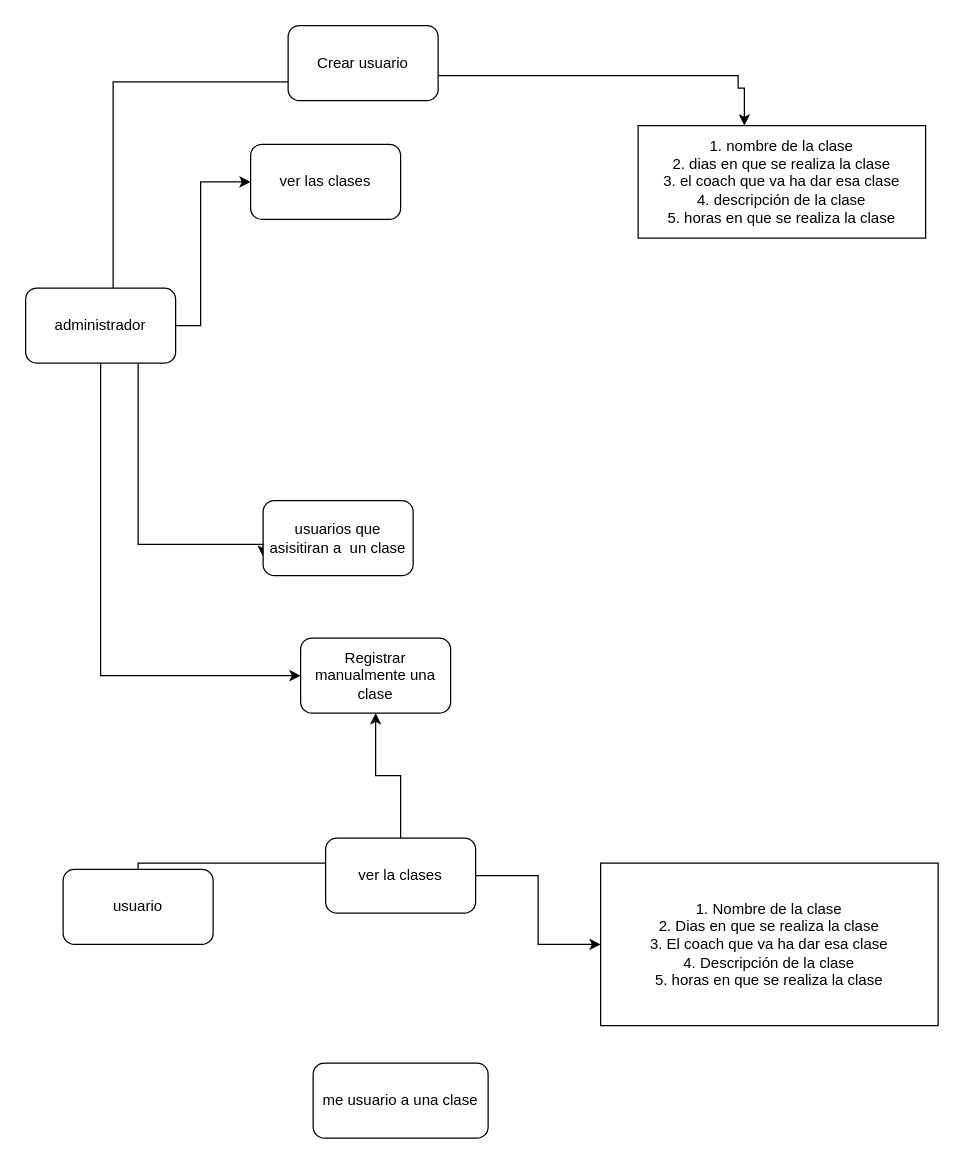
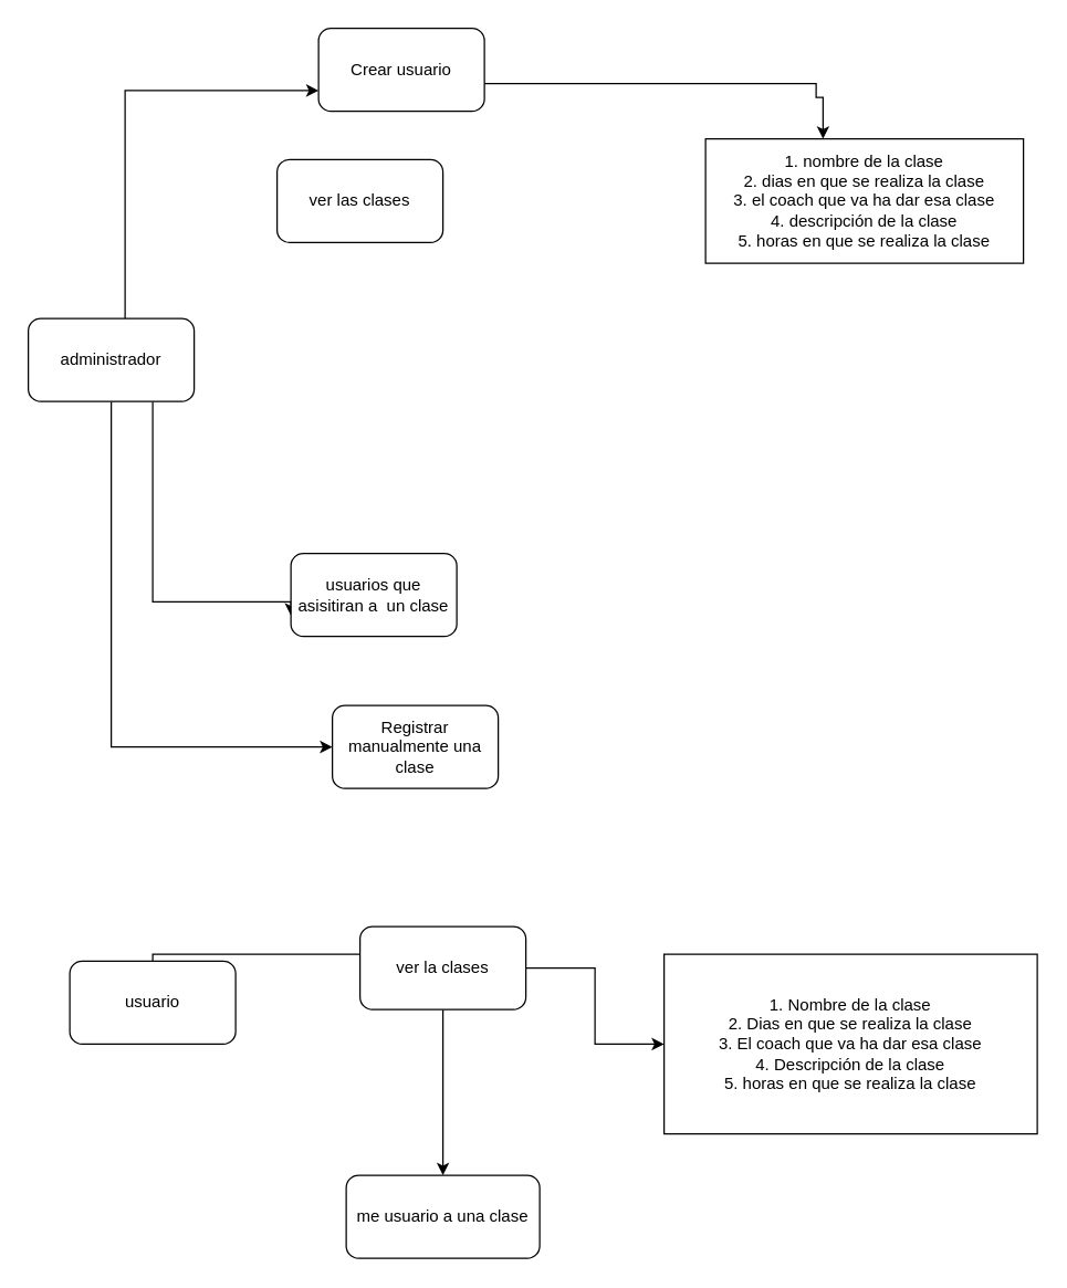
  <mxCell id="0" />
  <mxCell id="1" parent="0" />
  <mxCell id="2" style="edgeStyle=orthogonalEdgeStyle;rounded=0;orthogonalLoop=1;jettySize=auto;html=1;entryX=0;entryY=0.75;entryDx=0;entryDy=0;" parent="1" source="3" target="14" edge="1"><mxGeometry relative="1" as="geometry"><mxPoint x="310" y="500" as="targetPoint" /><Array as="points"><mxPoint x="300" y="690" /><mxPoint x="300" y="715" /></Array></mxGeometry></mxCell>
  <mxCell id="3" value="usuario" style="rounded=1;whiteSpace=wrap;html=1;" parent="1" vertex="1"><mxGeometry x="50" y="695" width="120" height="60" as="geometry" /></mxCell>
- <mxCell id="4" style="edgeStyle=orthogonalEdgeStyle;rounded=0;orthogonalLoop=1;jettySize=auto;html=1;entryX=0;entryY=0.75;entryDx=0;entryDy=0;endArrow=none;" parent="1" source="8" target="10" edge="1"><mxGeometry relative="1" as="geometry"><mxPoint x="250" y="110" as="targetPoint" /><Array as="points"><mxPoint x="90" y="65" /></Array></mxGeometry></mxCell>
+ <mxCell id="4" style="edgeStyle=orthogonalEdgeStyle;rounded=0;orthogonalLoop=1;jettySize=auto;html=1;entryX=0;entryY=0.75;entryDx=0;entryDy=0;" parent="1" source="8" target="10" edge="1"><mxGeometry relative="1" as="geometry"><mxPoint x="250" y="110" as="targetPoint" /><Array as="points"><mxPoint x="90" y="65" /></Array></mxGeometry></mxCell>
  <mxCell id="5" style="edgeStyle=orthogonalEdgeStyle;rounded=0;orthogonalLoop=1;jettySize=auto;html=1;" parent="1" source="8" target="17" edge="1"><mxGeometry relative="1" as="geometry"><mxPoint x="280" y="380" as="targetPoint" /><Array as="points"><mxPoint x="80" y="540" /></Array></mxGeometry></mxCell>
- <mxCell id="6" style="edgeStyle=orthogonalEdgeStyle;rounded=0;orthogonalLoop=1;jettySize=auto;html=1;" parent="1" source="8" target="18" edge="1"><mxGeometry relative="1" as="geometry"><mxPoint x="280" y="260" as="targetPoint" /><Array as="points"><mxPoint x="160" y="260" /><mxPoint x="160" y="145" /></Array></mxGeometry></mxCell>
  <mxCell id="7" style="edgeStyle=orthogonalEdgeStyle;rounded=0;orthogonalLoop=1;jettySize=auto;html=1;entryX=0;entryY=0.75;entryDx=0;entryDy=0;" parent="1" source="8" target="19" edge="1"><mxGeometry relative="1" as="geometry"><Array as="points"><mxPoint x="110" y="435" /></Array></mxGeometry></mxCell>
  <mxCell id="8" value="administrador" style="rounded=1;whiteSpace=wrap;html=1;" parent="1" vertex="1"><mxGeometry x="20" y="230" width="120" height="60" as="geometry" /></mxCell>
  <mxCell id="9" style="edgeStyle=orthogonalEdgeStyle;rounded=0;orthogonalLoop=1;jettySize=auto;html=1;" parent="1" source="10" target="11" edge="1"><mxGeometry relative="1" as="geometry"><mxPoint x="390" y="220" as="targetPoint" /><Array as="points"><mxPoint x="590" y="60" /><mxPoint x="590" y="70" /><mxPoint x="595" y="70" /></Array></mxGeometry></mxCell>
  <mxCell id="10" value="Crear usuario" style="rounded=1;whiteSpace=wrap;html=1;" parent="1" vertex="1"><mxGeometry x="230" y="20" width="120" height="60" as="geometry" /></mxCell>
  <mxCell id="11" value="1. nombre de la clase&lt;br&gt;2. dias en que se realiza la clase&lt;br&gt;3. el coach que va ha dar esa clase&lt;br&gt;4. descripción de la clase&lt;br&gt;5. horas en que se realiza la clase" style="rounded=0;whiteSpace=wrap;html=1;" parent="1" vertex="1"><mxGeometry x="510" y="100" width="230" height="90" as="geometry" /></mxCell>
- <mxCell id="12" style="edgeStyle=orthogonalEdgeStyle;rounded=0;orthogonalLoop=1;jettySize=auto;html=1;" parent="1" source="14" target="17" edge="1"><mxGeometry relative="1" as="geometry"><mxPoint x="350" y="630" as="targetPoint" /></mxGeometry></mxCell>
+ <mxCell id="12" style="edgeStyle=orthogonalEdgeStyle;rounded=0;orthogonalLoop=1;jettySize=auto;html=1;" parent="1" source="14" target="15" edge="1"><mxGeometry relative="1" as="geometry"><mxPoint x="350" y="630" as="targetPoint" /></mxGeometry></mxCell>
  <mxCell id="13" style="edgeStyle=orthogonalEdgeStyle;rounded=0;orthogonalLoop=1;jettySize=auto;html=1;entryX=0;entryY=0.5;entryDx=0;entryDy=0;" parent="1" source="14" target="16" edge="1"><mxGeometry relative="1" as="geometry" /></mxCell>
  <mxCell id="14" value="ver la clases" style="rounded=1;whiteSpace=wrap;html=1;" parent="1" vertex="1"><mxGeometry x="260" y="670" width="120" height="60" as="geometry" /></mxCell>
  <mxCell id="15" value="me usuario a una clase" style="rounded=1;whiteSpace=wrap;html=1;" parent="1" vertex="1"><mxGeometry x="250" y="850" width="140" height="60" as="geometry" /></mxCell>
  <mxCell id="16" value="&lt;span&gt;1. Nombre de la clase&lt;/span&gt;&lt;br&gt;&lt;span&gt;2. Dias en que se realiza la clase&lt;/span&gt;&lt;br&gt;&lt;span&gt;3. El coach que va ha dar esa clase&lt;/span&gt;&lt;br&gt;&lt;span&gt;4. Descripción de la clase&lt;/span&gt;&lt;br&gt;&lt;span&gt;5. horas en que se realiza la clase&lt;/span&gt;" style="rounded=0;whiteSpace=wrap;html=1;" parent="1" vertex="1"><mxGeometry x="480" y="690" width="270" height="130" as="geometry" /></mxCell>
  <mxCell id="17" value="Registrar manualmente una clase" style="rounded=1;whiteSpace=wrap;html=1;" parent="1" vertex="1"><mxGeometry x="240" y="510" width="120" height="60" as="geometry" /></mxCell>
  <mxCell id="18" value="ver las clases" style="rounded=1;whiteSpace=wrap;html=1;" parent="1" vertex="1"><mxGeometry x="200" y="115" width="120" height="60" as="geometry" /></mxCell>
  <mxCell id="19" value="usuarios que asisitiran a&amp;nbsp; un clase" style="rounded=1;whiteSpace=wrap;html=1;" parent="1" vertex="1"><mxGeometry x="210" y="400" width="120" height="60" as="geometry" /></mxCell>
